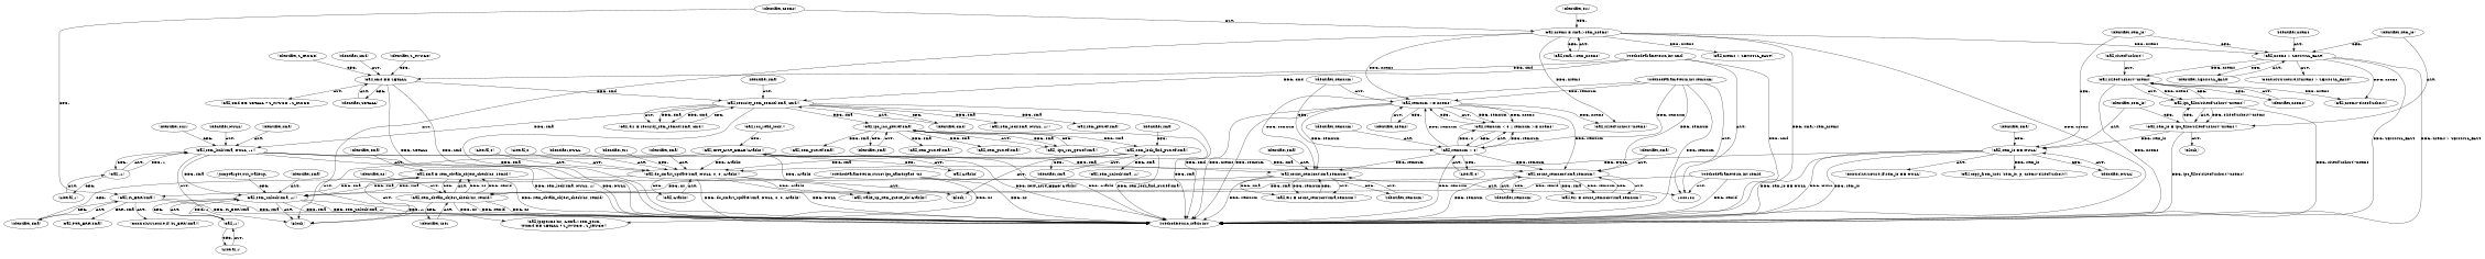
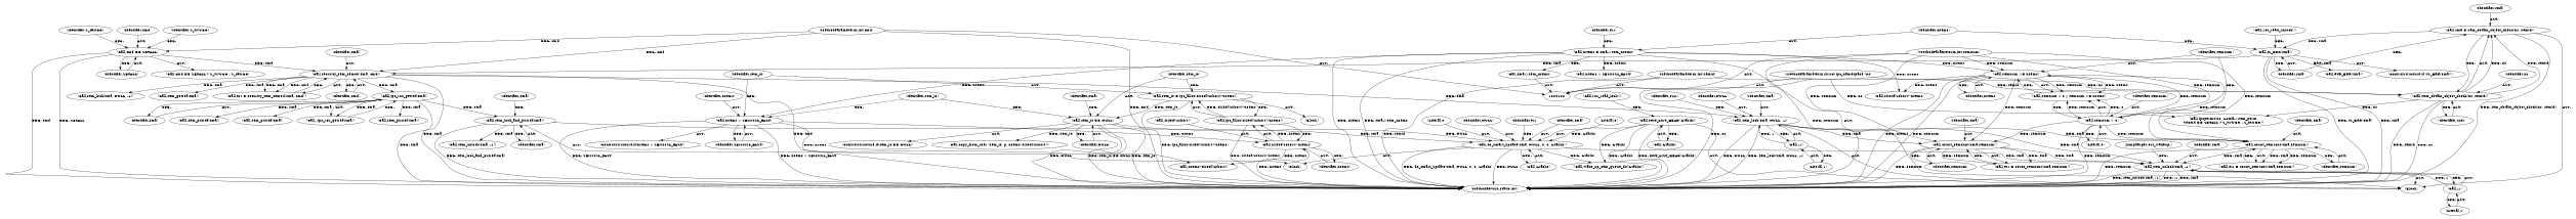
  digraph {
    n1 [label="(Call,sem_unlock(sma, -1))"]
    n2 [label="(Call,-1)"]
    n3 [label="(MethodReturn,static int)"]
    n4 [label="(Block,)"]
    n5 [label="(Literal,1)"]
    n6 [label="(Call,sem_lock(sma, NULL, -1))"]
    n7 [label="(Call,-1)"]
    n8 [label="(Call,count_semncnt(sma,semnum))"]
    n9 [label="(Call,count_semzcnt(sma,semnum))"]
    n10 [label="(Literal,1)"]
    n11 [label="(Call,err = count_semncnt(sma,semnum))"]
    n12 [label="(Identifier,semnum)"]
    n13 [label="(Identifier,semnum)"]
    n14 [label="(Call,err = count_semzcnt(sma,semnum))"]
    n15 [label="(Call,security_sem_semctl(sma, cmd))"]
    n16 [label="(Call,ipc_rcu_getref(sma))"]
    n17 [label="(Identifier,cmd)"]
    n18 [label="(Call,sem_lock(sma, NULL, -1))"]
    n19 [label="(Call,sem_getref(sma))"]
    n20 [label="(Call,err = security_sem_semctl(sma, cmd))"]
    n21 [label="(Call,sem_lock_and_putref(sma))"]
    n22 [label="(Call,sem_putref(sma))"]
    n23 [label="(Identifier,sma)"]
    n24 [label="(Call,sem_putref(sma))"]
    n25 [label="(Call,sem_putref(sma))"]
    n26 [label="(Call,!ipc_rcu_getref(sma))"]
    n27 [label="(Call,IS_ERR(sma))"]
    n28 [label="(Call,PTR_ERR(sma))"]
    n29 [label="(ControlStructure,if (IS_ERR(sma)))"]
    n30 [label="(Identifier,sma)"]
    n31 [label="(Call,sma = sem_obtain_object_check(ns, semid))"]
    n32 [label="(Call,sem_obtain_object_check(ns, semid))"]
    n33 [label="(Identifier,user)"]
    n34 [label="(Call,ipcperms(ns, &sma->sem_perm,\n\t\t\tcmd == SETALL ? S_IWUGO : S_IRUGO))"]
    n35 [label="(MethodParameterIn,struct ipc_namespace *ns)"]
    1000102
    n37 [label="(MethodParameterIn,int semid)"]
    n38 [label="(Call,cmd == SETALL)"]
    n39 [label="(Call,cmd == SETALL ? S_IWUGO : S_IRUGO)"]
    n40 [label="(Identifier,SETALL)"]
    n41 [label="(MethodParameterIn,int cmd)"]
    n42 [label="(Call,do_smart_update(sma, NULL, 0, 0, &tasks))"]
    n43 [label="(Call,&tasks)"]
    n44 [label="(Call,wake_up_sem_queue_do(&tasks))"]
    n45 [label="(Block,)"]
    n46 [label="(Identifier,sma)"]
    n47 [label="(Call,sem_unlock(sma, -1))"]
    n48 [label="(Call,sem_io == NULL)"]
    n49 [label="(ControlStructure,if(sem_io == NULL))"]
    n50 [label="(Call,copy_from_user (sem_io, p, nsems*sizeof(ushort)))"]
    n51 [label="(Identifier,NULL)"]
    n52 [label="(Call,sem_io = ipc_alloc(sizeof(ushort)*nsems))"]
    n53 [label="(Call,ipc_alloc(sizeof(ushort)*nsems))"]
    n54 [label="(Block,)"]
    n55 [label="(Call,sizeof(ushort)*nsems)"]
    n56 [label="(Identifier,nsems)"]
    n57 [label="(Call,nsems*sizeof(ushort))"]
    n58 [label="(Call,nsems > SEMMSL_FAST)"]
    n59 [label="(Identifier,SEMMSL_FAST)"]
    n60 [label="(ControlStructure,if(nsems > SEMMSL_FAST))"]
    n61 [label="(Call,nsems = sma->sem_nsems)"]
    n62 [label="(Call,semnum >= nsems)"]
    n63 [label="(Call,sma->sem_nsems)"]
    n64 [label="(Call,nsems > SEMMSL_FAST)"]
    n65 [label="(Call,sizeof(ushort)*nsems)"]
    n66 [label="(Call,semnum < 0 || semnum >= nsems)"]
    n67 [label="(Identifier,nsems)"]
    n68 [label="(Call,INIT_LIST_HEAD(&tasks))"]
    n69 [label="(Call,&tasks)"]
    n70 [label="(Call,semnum < 0)"]
    n71 [label="(Literal,0)"]
    n72 [label="(MethodParameterIn,int semnum)"]
    n73 [label="(Identifier,sma)"]
    n74 [label="(Identifier,nsems)"]
    n75 [label="(Identifier,NULL)"]
    n76 [label="(Call,sizeof(ushort))"]
    n77 [label="(Identifier,curr)"]
+   n78 [label="(Call,rcu_read_unlock())"]
    n79 [label="(Identifier,err)"]
    n80 [label="(Identifier,semnum)"]
    n81 [label="(Identifier,sma)"]
    n82 [label="(Identifier,S_IRUGO)"]
    n83 [label="(Identifier,sma)"]
    n84 [label="(Identifier,NULL)"]
    n85 [label="(Identifier,sem_io)"]
    n86 [label="(Identifier,cmd)"]
    n87 [label="(JumpTarget,out_wakeup:)"]
    n88 [label="(Identifier,nsems)"]
    n89 [label="(Identifier,err)"]
    n90 [label="(Identifier,ns)"]
    n91 [label="(Identifier,sma)"]
    n92 [label="(Identifier,sma)"]
    n93 [label="(Identifier,sma)"]
    n94 [label="(Call,rcu_read_lock())"]
    n95 [label="(Identifier,S_IWUGO)"]
    n96 [label="(Identifier,semnum)"]
    n97 [label="(Identifier,sem_io)"]
    n98 [label="(Identifier,sem_io)"]
    n99 [label="(Identifier,sma)"]
    n100 [label="(Identifier,sma)"]
    n101 [label="(Literal,0)"]
    n102 [label="(Literal,0)"]
    n103 [label="(Identifier,sma)"]
    n1 -> n2 [label="CFG: "]
    n1 -> n3 [label="DDG: sem_unlock(sma, -1)"]
    n1 -> n3 [label="DDG: -1"]
    n1 -> n3 [label="DDG: sma"]
    n1 -> n4 [label="AST: "]
    n2 -> n1 [label="AST: "]
    n2 -> n1 [label="DDG: 1"]
    n2 -> n5 [label="CFG: "]
    n5 -> n2 [label="AST: "]
    n6 -> n1 [label="DDG: sma"]
    n6 -> n3 [label="DDG: NULL"]
    n6 -> n3 [label="DDG: sem_lock(sma, NULL, -1)"]
    n6 -> n4 [label="AST: "]
    n6 -> n7 [label="CFG: "]
    n6 -> n8 [label="DDG: sma"]
    n6 -> n9 [label="DDG: sma"]
    n7 -> n6 [label="AST: "]
    n7 -> n6 [label="DDG: 1"]
    n7 -> n10 [label="CFG: "]
    n8 -> n1 [label="DDG: sma"]
    n8 -> n3 [label="DDG: semnum"]
    n8 -> n11 [label="AST: "]
    n8 -> n11 [label="DDG: sma"]
    n8 -> n11 [label="DDG: semnum"]
    n8 -> n12 [label="CFG: "]
    n9 -> n1 [label="DDG: sma"]
    n9 -> n3 [label="DDG: semnum"]
    n9 -> n13 [label="CFG: "]
    n9 -> n14 [label="AST: "]
    n9 -> n14 [label="DDG: sma"]
    n9 -> n14 [label="DDG: semnum"]
    n10 -> n7 [label="AST: "]
    n11 -> n8 [label="CFG: "]
    n12 -> n8 [label="AST: "]
    n13 -> n9 [label="AST: "]
    n14 -> n9 [label="CFG: "]
    n15 -> n3 [label="DDG: sma"]
    n15 -> n3 [label="DDG: cmd"]
    n15 -> n6 [label="DDG: sma"]
    n15 -> n16 [label="DDG: sma"]
    n15 -> n17 [label="CFG: "]
    n15 -> n18 [label="DDG: sma"]
    n15 -> n19 [label="DDG: sma"]
    n15 -> n20 [label="AST: "]
    n15 -> n20 [label="DDG: sma"]
    n15 -> n20 [label="DDG: cmd"]
    n16 -> n3 [label="DDG: sma"]
    n16 -> n21 [label="DDG: sma"]
    n16 -> n22 [label="DDG: sma"]
    n16 -> n23 [label="CFG: "]
    n16 -> n24 [label="DDG: sma"]
    n16 -> n25 [label="DDG: sma"]
    n16 -> n26 [label="AST: "]
    n16 -> n26 [label="DDG: sma"]
    n17 -> n15 [label="AST: "]
    n20 -> n15 [label="CFG: "]
    n21 -> n3 [label="DDG: sem_lock_and_putref(sma)"]
    n21 -> n42 [label="DDG: sma"]
    n21 -> n45 [label="AST: "]
    n21 -> n46 [label="CFG: "]
    n21 -> n47 [label="DDG: sma"]
    n23 -> n16 [label="AST: "]
    n26 -> n16 [label="CFG: "]
    n27 -> n3 [label="DDG: sma"]
    n27 -> n3 [label="DDG: IS_ERR(sma)"]
+   n27 -> n15 [label="DDG: sma"]
    n27 -> n28 [label="ERR: sma"]
    n27 -> n29 [label="AST: "]
    n27 -> n30 [label="CFG: "]
    n30 -> n27 [label="AST: "]
    n30 -> n31 [label="CFG: "]
    n31 -> n3 [label="DDG: sem_obtain_object_check(ns, semid)"]
    n31 -> n4 [label="AST: "]
    n31 -> n27 [label="DDG: sma"]
    n31 -> n32 [label="CFG: "]
    n32 -> n3 [label="DDG: ns"]
    n32 -> n3 [label="DDG: semid"]
    n32 -> n31 [label="AST: "]
    n32 -> n31 [label="DDG: ns"]
    n32 -> n31 [label="DDG: semid"]
    n32 -> n33 [label="CFG: "]
    n32 -> n34 [label="DDG: ns"]
    n33 -> n32 [label="AST: "]
    n35 -> n3 [label="DDG: ns"]
    n35 -> n32 [label="DDG: ns"]
    n35 -> n34 [label="DDG: ns"]
    n35 -> 1000102 [label="AST: "]
    n37 -> n3 [label="DDG: semid"]
    n37 -> n32 [label="DDG: semid"]
    n37 -> 1000102 [label="AST: "]
    n38 -> n3 [label="DDG: SETALL"]
    n38 -> n3 [label="DDG: cmd"]
    n38 -> n15 [label="DDG: cmd"]
    n38 -> n39 [label="AST: "]
    n38 -> n40 [label="CFG: "]
    n40 -> n38 [label="AST: "]
    n41 -> n3 [label="DDG: cmd"]
    n41 -> n15 [label="DDG: cmd"]
    n41 -> 1000102 [label="AST: "]
    n41 -> n38 [label="DDG: cmd"]
    n42 -> n1 [label="DDG: sma"]
    n42 -> n3 [label="DDG: NULL"]
    n42 -> n3 [label="DDG: do_smart_update(sma, NULL, 0, 0, &tasks)"]
    n42 -> n43 [label="CFG: "]
    n42 -> n44 [label="DDG: &tasks"]
    n42 -> n45 [label="AST: "]
    n43 -> n42 [label="AST: "]
    n46 -> n21 [label="AST: "]
    n48 -> n3 [label="DDG: NULL"]
    n48 -> n3 [label="DDG: sem_io"]
    n48 -> n3 [label="DDG: sem_io == NULL"]
    n48 -> n42 [label="DDG: NULL"]
    n48 -> n49 [label="AST: "]
    n48 -> n50 [label="DDG: sem_io"]
    n48 -> n51 [label="CFG: "]
    n51 -> n48 [label="AST: "]
    n52 -> n3 [label="DDG: ipc_alloc(sizeof(ushort)*nsems)"]
    n52 -> n48 [label="DDG: sem_io"]
    n52 -> n53 [label="CFG: "]
    n52 -> n54 [label="AST: "]
    n53 -> n3 [label="DDG: sizeof(ushort)*nsems"]
    n53 -> n52 [label="AST: "]
    n53 -> n52 [label="DDG: sizeof(ushort)*nsems"]
    n53 -> n55 [label="CFG: "]
    n55 -> n3 [label="DDG: nsems"]
    n55 -> n53 [label="AST: "]
    n55 -> n53 [label="DDG: nsems"]
    n55 -> n56 [label="CFG: "]
    n55 -> n57 [label="DDG: nsems"]
    n56 -> n55 [label="AST: "]
    n58 -> n3 [label="DDG: SEMMSL_FAST"]
    n58 -> n3 [label="DDG: nsems > SEMMSL_FAST"]
    n58 -> n55 [label="DDG: nsems"]
    n58 -> n57 [label="DDG: nsems"]
    n58 -> n59 [label="CFG: "]
    n58 -> n60 [label="AST: "]
    n59 -> n58 [label="AST: "]
    n61 -> n3 [label="DDG: sma->sem_nsems"]
    n61 -> n3 [label="DDG: nsems"]
    n61 -> n4 [label="AST: "]
    n61 -> n58 [label="DDG: nsems"]
    n61 -> n62 [label="DDG: nsems"]
    n61 -> n63 [label="CFG: "]
    n61 -> n64 [label="DDG: nsems"]
    n61 -> n65 [label="DDG: nsems"]
    n62 -> n3 [label="DDG: nsems"]
    n62 -> n3 [label="DDG: semnum"]
    n62 -> n8 [label="DDG: semnum"]
    n62 -> n9 [label="DDG: semnum"]
    n62 -> n65 [label="DDG: nsems"]
    n62 -> n66 [label="AST: "]
    n62 -> n66 [label="DDG: semnum"]
    n62 -> n66 [label="DDG: nsems"]
    n62 -> n67 [label="CFG: "]
-   n63 -> n61 [label="AST: "]
+   n63 -> 1000102 [label="AST: "]
    n66 -> n62 [label="CFG: "]
    n66 -> n70 [label="CFG: "]
    n67 -> n62 [label="AST: "]
    n68 -> n3 [label="DDG: &tasks"]
    n68 -> n3 [label="DDG: INIT_LIST_HEAD(&tasks)"]
    n68 -> n4 [label="AST: "]
    n68 -> n42 [label="DDG: &tasks"]
    n68 -> n44 [label="DDG: &tasks"]
    n68 -> n69 [label="CFG: "]
    n69 -> n68 [label="AST: "]
    n70 -> n3 [label="DDG: semnum"]
    n70 -> n8 [label="DDG: semnum"]
    n70 -> n9 [label="DDG: semnum"]
    n70 -> n62 [label="DDG: semnum"]
    n70 -> n66 [label="AST: "]
    n70 -> n66 [label="DDG: semnum"]
    n70 -> n66 [label="DDG: 0"]
    n70 -> n71 [label="CFG: "]
    n71 -> n70 [label="AST: "]
    n72 -> n3 [label="DDG: semnum"]
    n72 -> n8 [label="DDG: semnum"]
    n72 -> n9 [label="DDG: semnum"]
    n72 -> 1000102 [label="AST: "]
    n72 -> n62 [label="DDG: semnum"]
    n72 -> n70 [label="DDG: semnum"]
    n73 -> n31 [label="AST: "]
    n74 -> n27 [label="CFG: "]
    n74 -> n61 [label="AST: "]
    n75 -> n42 [label="AST: "]
    n76 -> n55 [label="AST: "]
    n77 -> n6 [label="CFG: "]
+   n78 -> n27 [label="CFG: "]
    n79 -> n42 [label="CFG: "]
    n80 -> n62 [label="AST: "]
    n80 -> n70 [label="CFG: "]
    n81 -> n9 [label="AST: "]
    n82 -> n38 [label="CFG: "]
    n83 -> n42 [label="AST: "]
    n84 -> n6 [label="AST: "]
    n85 -> n48 [label="AST: "]
    n85 -> n52 [label="CFG: "]
    n86 -> n38 [label="AST: "]
    n87 -> n1 [label="CFG: "]
    n88 -> n58 [label="AST: "]
    n89 -> n61 [label="CFG: "]
    n90 -> n32 [label="AST: "]
    n91 -> n8 [label="AST: "]
    n92 -> n1 [label="AST: "]
    n93 -> n6 [label="AST: "]
    n94 -> n68 [label="CFG: "]
    n95 -> n38 [label="CFG: "]
    n96 -> n70 [label="AST: "]
    n97 -> n48 [label="CFG: "]
    n97 -> n58 [label="CFG: "]
    n98 -> n52 [label="AST: "]
    n98 -> n58 [label="CFG: "]
    n99 -> n15 [label="AST: "]
    n100 -> n21 [label="CFG: "]
    n101 -> n42 [label="AST: "]
    n102 -> n42 [label="AST: "]
    n103 -> n48 [label="CFG: "]
  }
